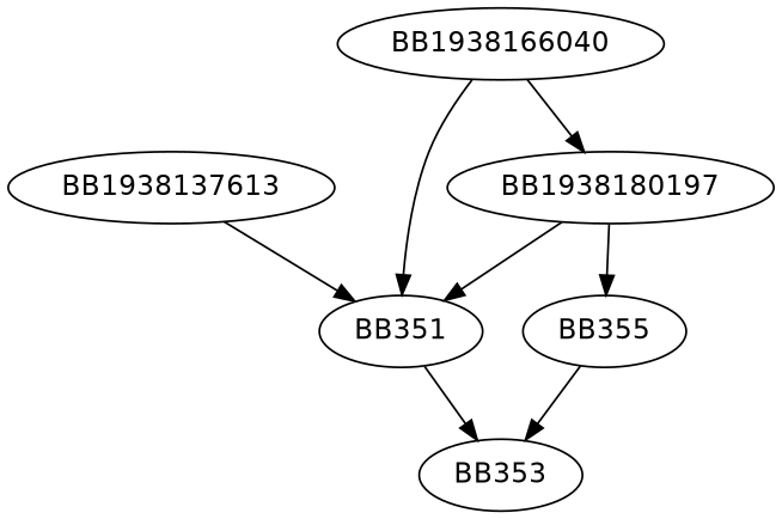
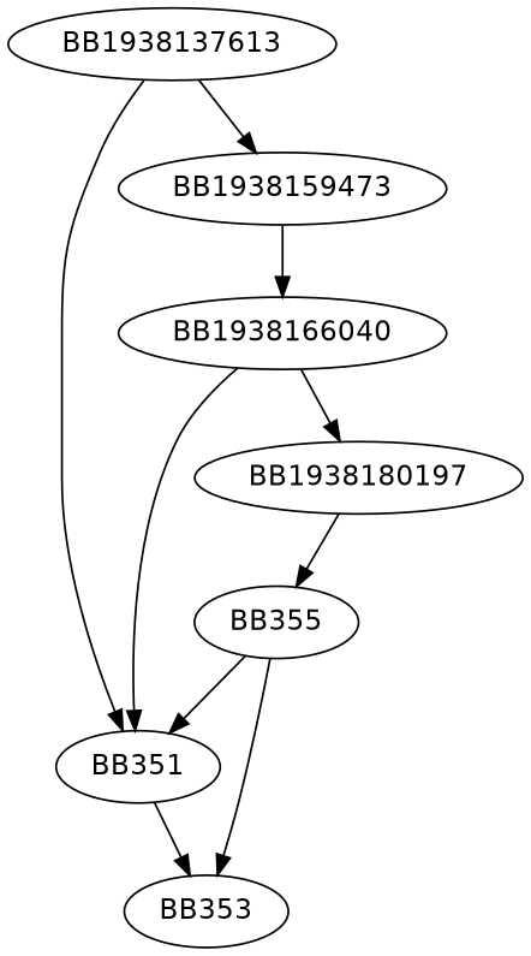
  digraph {
    fontname="DejaVu Sans"
    node [fontname="DejaVu Sans"]
    edge [fontname="DejaVu Sans"]
    n1 [label=BB1938137613]
    BB351
+   BB1938159473
    n4 [label=BB353]
    BB1938166040
    BB1938180197
    BB355
    n1 -> BB351
+   n1 -> BB1938159473
    BB351 -> n4
+   BB1938159473 -> BB1938166040
    BB1938166040 -> BB351
    BB1938166040 -> BB1938180197
-   BB1938180197 -> BB351
+   BB355 -> BB351
    BB1938180197 -> BB355
    BB355 -> n4
  }
